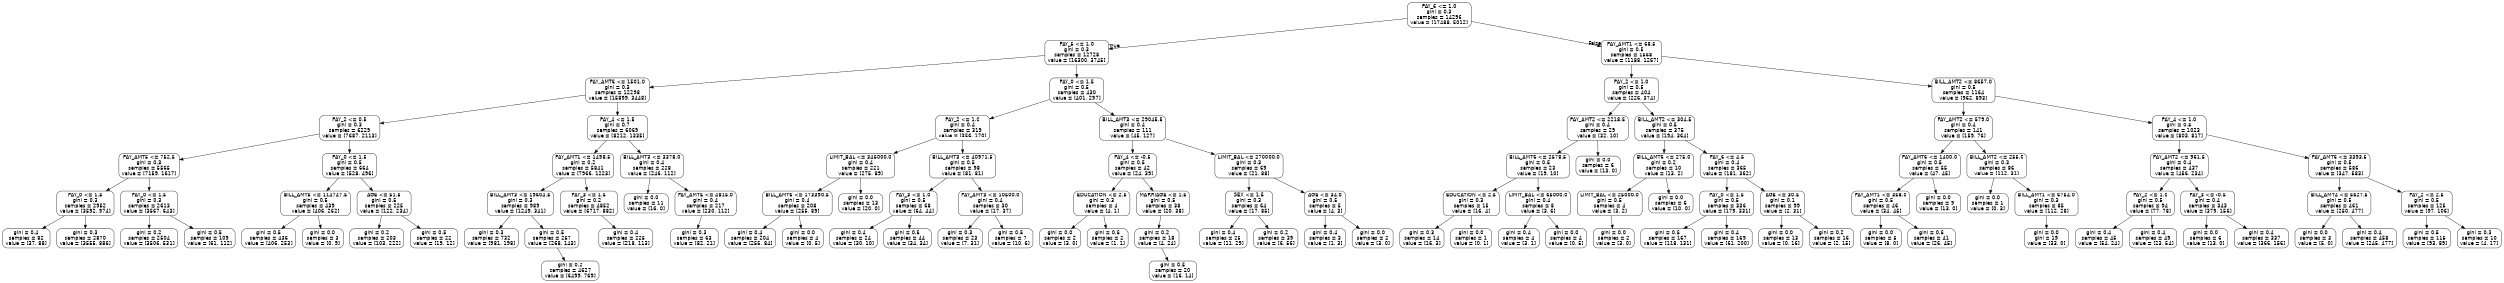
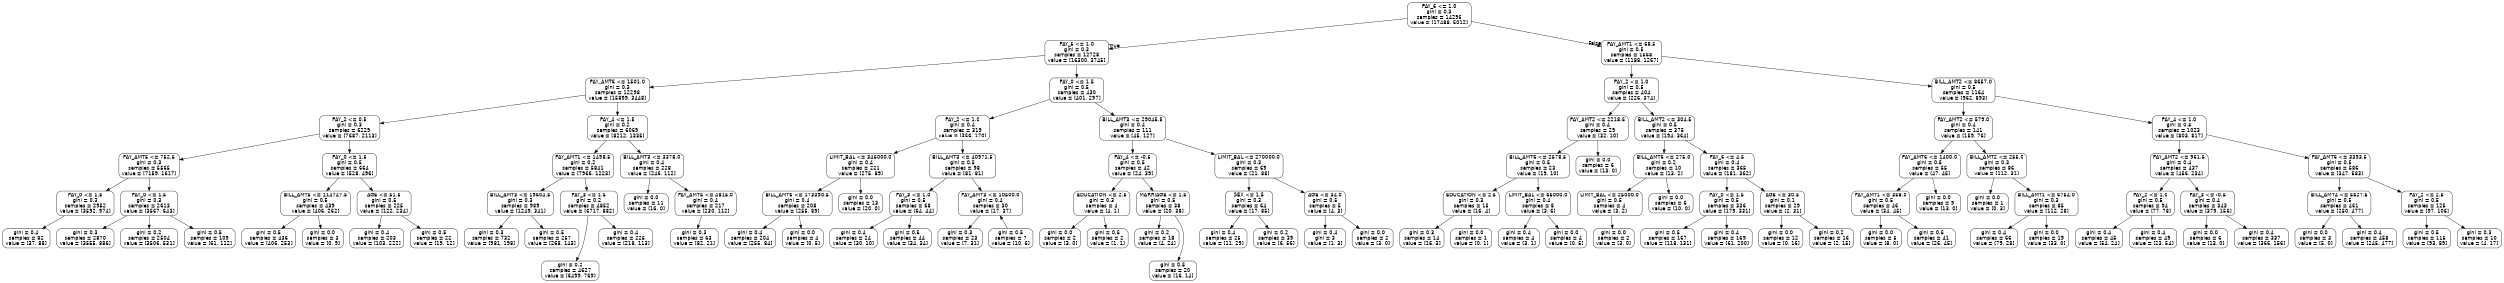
  digraph {
    node [color=black fontname=helvetica shape=box style=rounded]
    edge [fontname=helvetica]
    n1 [label="PAY_6 <= 1.0\ngini = 0.3\nsamples = 14296\nvalue = [17488, 5012]"]
    n2 [label="PAY_5 <= 1.0\ngini = 0.3\nsamples = 12728\nvalue = [16300, 3745]"]
    n3 [label="PAY_AMT1 <= 68.5\ngini = 0.5\nsamples = 1568\nvalue = [1188, 1267]"]
    n4 [label="PAY_AMT6 <= 1501.0\ngini = 0.3\nsamples = 12298\nvalue = [15899, 3448]"]
    n5 [label="PAY_0 <= 1.5\ngini = 0.5\nsamples = 430\nvalue = [401, 297]"]
    n6 [label="PAY_2 <= 1.0\ngini = 0.5\nsamples = 404\nvalue = [226, 374]"]
    n7 [label="BILL_AMT2 <= 8657.0\ngini = 0.5\nsamples = 1164\nvalue = [962, 893]"]
    n8 [label="PAY_2 <= 0.5\ngini = 0.3\nsamples = 6229\nvalue = [7687, 2113]"]
-   n9 [label="PAY_4 <= 1.5\ngini = 0.7\nsamples = 6069\nvalue = [8212, 1335]"]
+   n9 [label="PAY_4 <= 1.5\ngini = 0.2\nsamples = 6069\nvalue = [8212, 1335]"]
    n10 [label="PAY_2 <= 1.0\ngini = 0.4\nsamples = 319\nvalue = [356, 170]"]
    n11 [label="BILL_AMT3 <= 29045.5\ngini = 0.4\nsamples = 111\nvalue = [45, 127]"]
    n12 [label="PAY_AMT5 <= 752.5\ngini = 0.3\nsamples = 5565\nvalue = [7159, 1617]"]
    n13 [label="PAY_0 <= 1.5\ngini = 0.5\nsamples = 664\nvalue = [528, 496]"]
    n14 [label="PAY_AMT1 <= 1498.5\ngini = 0.2\nsamples = 5841\nvalue = [7966, 1223]"]
    n15 [label="BILL_AMT3 <= 3378.0\ngini = 0.4\nsamples = 228\nvalue = [246, 112]"]
    n16 [label="PAY_0 <= 1.5\ngini = 0.3\nsamples = 2952\nvalue = [3592, 974]"]
    n17 [label="PAY_0 <= 1.5\ngini = 0.3\nsamples = 2613\nvalue = [3567, 643]"]
    n18 [label="BILL_AMT5 <= 114747.5\ngini = 0.5\nsamples = 439\nvalue = [406, 262]"]
    n19 [label="AGE <= 51.5\ngini = 0.5\nsamples = 225\nvalue = [122, 234]"]
    n20 [label="gini = 0.3\nsamples = 2870\nvalue = [3555, 886]"]
    n21 [label="gini = 0.4\nsamples = 82\nvalue = [37, 88]"]
    n22 [label="gini = 0.2\nsamples = 2504\nvalue = [3506, 531]"]
    n23 [label="gini = 0.5\nsamples = 109\nvalue = [61, 112]"]
    n24 [label="gini = 0.5\nsamples = 436\nvalue = [406, 253]"]
    n25 [label="gini = 0.0\nsamples = 3\nvalue = [0, 9]"]
-   n26 [label="gini = 0.2\nsamples = 203\nvalue = [103, 222]"]
+   n26 [label="gini = 0.4\nsamples = 203\nvalue = [103, 222]"]
    n27 [label="gini = 0.5\nsamples = 22\nvalue = [19, 12]"]
    n28 [label="BILL_AMT3 <= 19604.5\ngini = 0.3\nsamples = 989\nvalue = [1249, 341]"]
    n29 [label="PAY_3 <= 1.5\ngini = 0.2\nsamples = 4852\nvalue = [6717, 882]"]
    n30 [label="gini = 0.0\nsamples = 11\nvalue = [16, 0]"]
    n31 [label="PAY_AMT5 <= 4815.0\ngini = 0.4\nsamples = 217\nvalue = [230, 112]"]
    n32 [label="gini = 0.3\nsamples = 732\nvalue = [981, 198]"]
    n33 [label="gini = 0.5\nsamples = 257\nvalue = [268, 143]"]
    n34 [label="gini = 0.2\nsamples = 4627\nvalue = [6499, 769]"]
    n35 [label="gini = 0.4\nsamples = 225\nvalue = [218, 113]"]
    n36 [label="gini = 0.3\nsamples = 63\nvalue = [82, 21]"]
    n37 [label="LIMIT_BAL <= 345000.0\ngini = 0.4\nsamples = 221\nvalue = [275, 89]"]
    n38 [label="BILL_AMT3 <= 40971.5\ngini = 0.5\nsamples = 98\nvalue = [81, 81]"]
    n39 [label="PAY_4 <= -0.5\ngini = 0.5\nsamples = 42\nvalue = [24, 39]"]
    n40 [label="LIMIT_BAL <= 270000.0\ngini = 0.3\nsamples = 69\nvalue = [21, 88]"]
    n41 [label="BILL_AMT6 <= 173390.5\ngini = 0.4\nsamples = 208\nvalue = [255, 89]"]
    n42 [label="gini = 0.0\nsamples = 13\nvalue = [20, 0]"]
    n43 [label="PAY_3 <= 1.0\ngini = 0.5\nsamples = 68\nvalue = [64, 44]"]
    n44 [label="PAY_AMT3 <= 10500.0\ngini = 0.4\nsamples = 30\nvalue = [17, 37]"]
    n45 [label="gini = 0.4\nsamples = 204\nvalue = [255, 84]"]
    n46 [label="gini = 0.0\nsamples = 4\nvalue = [0, 5]"]
    n47 [label="gini = 0.4\nsamples = 24\nvalue = [30, 10]"]
    n48 [label="gini = 0.5\nsamples = 44\nvalue = [34, 34]"]
    n49 [label="gini = 0.3\nsamples = 23\nvalue = [7, 31]"]
    n50 [label="gini = 0.5\nsamples = 7\nvalue = [10, 6]"]
    n51 [label="EDUCATION <= 2.5\ngini = 0.3\nsamples = 4\nvalue = [4, 1]"]
    n52 [label="MARRIAGE <= 1.5\ngini = 0.5\nsamples = 38\nvalue = [20, 38]"]
    n53 [label="SEX <= 1.5\ngini = 0.3\nsamples = 64\nvalue = [17, 85]"]
    n54 [label="AGE <= 34.0\ngini = 0.5\nsamples = 5\nvalue = [4, 3]"]
    n55 [label="gini = 0.0\nsamples = 2\nvalue = [3, 0]"]
    n56 [label="gini = 0.5\nsamples = 2\nvalue = [1, 1]"]
    n57 [label="gini = 0.2\nsamples = 18\nvalue = [4, 24]"]
    n58 [label="gini = 0.5\nsamples = 20\nvalue = [16, 14]"]
    n59 [label="gini = 0.4\nsamples = 25\nvalue = [11, 29]"]
    n60 [label="gini = 0.2\nsamples = 39\nvalue = [6, 56]"]
-   n61 [label="gini = 0.4\nsamples = 3\nvalue = [1, 3]"]
+   n61 [label="gini = 0.4\ngini = 3\nvalue = [1, 3]"]
    n62 [label="gini = 0.0\nsamples = 2\nvalue = [3, 0]"]
    n63 [label="PAY_AMT2 <= 2218.5\ngini = 0.4\nsamples = 29\nvalue = [32, 10]"]
    n64 [label="BILL_AMT2 <= 304.5\ngini = 0.5\nsamples = 375\nvalue = [194, 364]"]
    n65 [label="PAY_AMT2 <= 579.0\ngini = 0.4\nsamples = 141\nvalue = [159, 76]"]
    n66 [label="PAY_4 <= 1.0\ngini = 0.5\nsamples = 1023\nvalue = [803, 817]"]
    n67 [label="BILL_AMT6 <= 2578.5\ngini = 0.5\nsamples = 23\nvalue = [19, 10]"]
    n68 [label="gini = 0.0\nsamples = 6\nvalue = [13, 0]"]
    n69 [label="BILL_AMT6 <= 275.0\ngini = 0.2\nsamples = 10\nvalue = [13, 2]"]
    n70 [label="PAY_6 <= 4.5\ngini = 0.4\nsamples = 365\nvalue = [181, 362]"]
    n71 [label="EDUCATION <= 2.5\ngini = 0.3\nsamples = 15\nvalue = [16, 4]"]
    n72 [label="LIMIT_BAL <= 65000.0\ngini = 0.4\nsamples = 8\nvalue = [3, 6]"]
    n73 [label="gini = 0.3\nsamples = 14\nvalue = [16, 3]"]
    n74 [label="gini = 0.0\nsamples = 1\nvalue = [0, 1]"]
    n75 [label="gini = 0.4\nsamples = 4\nvalue = [3, 1]"]
    n76 [label="gini = 0.0\nsamples = 4\nvalue = [0, 5]"]
    n77 [label="LIMIT_BAL <= 25000.0\ngini = 0.5\nsamples = 4\nvalue = [3, 2]"]
    n78 [label="gini = 0.0\nsamples = 6\nvalue = [10, 0]"]
    n79 [label="PAY_0 <= 1.5\ngini = 0.5\nsamples = 336\nvalue = [179, 331]"]
-   n80 [label="AGE <= 30.5\ngini = 0.1\nsamples = 99\nvalue = [2, 31]"]
+   n80 [label="AGE <= 30.5\ngini = 0.1\nsamples = 29\nvalue = [2, 31]"]
    n81 [label="gini = 0.0\nsamples = 2\nvalue = [3, 0]"]
    n82 [label="gini = 0.5\nsamples = 167\nvalue = [118, 131]"]
    n83 [label="gini = 0.4\nsamples = 169\nvalue = [61, 200]"]
-   n84 [label="gini = 0.0\nsamples = 13\nvalue = [0, 16]"]
+   n84 [label="gini = 0.0\nsamples = 12\nvalue = [0, 16]"]
    n85 [label="gini = 0.2\nsamples = 16\nvalue = [2, 15]"]
    n86 [label="PAY_AMT6 <= 1400.0\ngini = 0.5\nsamples = 55\nvalue = [47, 45]"]
    n87 [label="BILL_AMT2 <= 255.0\ngini = 0.3\nsamples = 86\nvalue = [112, 31]"]
    n88 [label="PAY_AMT2 <= 961.5\ngini = 0.4\nsamples = 437\nvalue = [456, 234]"]
    n89 [label="PAY_AMT6 <= 3393.5\ngini = 0.5\nsamples = 586\nvalue = [347, 583]"]
    n90 [label="PAY_AMT1 <= 358.0\ngini = 0.5\nsamples = 46\nvalue = [34, 45]"]
    n91 [label="gini = 0.0\nsamples = 9\nvalue = [13, 0]"]
    n92 [label="gini = 0.0\nsamples = 1\nvalue = [0, 3]"]
    n93 [label="BILL_AMT1 <= 6754.0\ngini = 0.3\nsamples = 85\nvalue = [112, 28]"]
    n94 [label="gini = 0.0\nsamples = 5\nvalue = [8, 0]"]
    n95 [label="gini = 0.5\nsamples = 41\nvalue = [26, 45]"]
-   n97 [label="gini = 0.0\ngini = 19\nvalue = [33, 0]"]
+   n96 [label="gini = 0.4\nsamples = 66\nvalue = [79, 28]"]
+   n97 [label="gini = 0.0\nsamples = 19\nvalue = [33, 0]"]
    n98 [label="PAY_2 <= 1.0\ngini = 0.5\nsamples = 94\nvalue = [77, 78]"]
    n99 [label="PAY_3 <= -0.5\ngini = 0.4\nsamples = 343\nvalue = [379, 156]"]
    n100 [label="BILL_AMT4 <= 5627.5\ngini = 0.5\nsamples = 461\nvalue = [250, 477]"]
    n101 [label="PAY_2 <= 2.5\ngini = 0.5\nsamples = 125\nvalue = [97, 106]"]
    n102 [label="gini = 0.4\nsamples = 45\nvalue = [54, 24]"]
    n103 [label="gini = 0.4\nsamples = 49\nvalue = [23, 54]"]
    n104 [label="gini = 0.0\nsamples = 6\nvalue = [13, 0]"]
    n105 [label="gini = 0.4\nsamples = 337\nvalue = [366, 156]"]
    n106 [label="gini = 0.0\nsamples = 3\nvalue = [5, 0]"]
    n107 [label="gini = 0.4\nsamples = 458\nvalue = [245, 477]"]
    n108 [label="gini = 0.5\nsamples = 115\nvalue = [93, 89]"]
    n109 [label="gini = 0.3\nsamples = 10\nvalue = [4, 17]"]
    n1 -> n2 [headlabel=True labelangle=45 labeldistance=2.5]
    n1 -> n3 [headlabel=False labelangle=-45 labeldistance=2.5]
    n2 -> n4
    n2 -> n5
    n3 -> n6
    n3 -> n7
    n4 -> n8
    n4 -> n9
    n5 -> n10
    n5 -> n11
    n6 -> n63
    n6 -> n64
    n7 -> n65
    n7 -> n66
    n8 -> n12
    n8 -> n13
    n9 -> n14
    n9 -> n15
    n10 -> n37
    n10 -> n38
    n11 -> n39
    n11 -> n40
    n12 -> n16
    n12 -> n17
    n13 -> n18
    n13 -> n19
    n14 -> n28
    n14 -> n29
    n15 -> n30
    n15 -> n31
-   n16 -> n20
+   n17 -> n20
    n16 -> n21
    n17 -> n22
    n17 -> n23
    n18 -> n24
    n18 -> n25
    n19 -> n26
    n19 -> n27
    n28 -> n32
    n28 -> n33
-   n33 -> n34
+   n29 -> n34
    n29 -> n35
    n31 -> n36
    n37 -> n41
    n37 -> n42
    n38 -> n43
    n38 -> n44
    n39 -> n51
    n39 -> n52
    n40 -> n53
    n40 -> n54
    n41 -> n45
    n41 -> n46
    n43 -> n47
    n43 -> n48
    n44 -> n49
-   n44 -> n50
+   n50 -> n44
    n51 -> n55
    n51 -> n56
    n52 -> n57
-   n57 -> n58
+   n52 -> n58
    n53 -> n59
    n53 -> n60
    n54 -> n61
    n54 -> n62
    n63 -> n67
    n63 -> n68
    n64 -> n69
    n64 -> n70
    n65 -> n86
    n65 -> n87
    n66 -> n88
    n66 -> n89
    n67 -> n71
    n67 -> n72
    n69 -> n77
    n69 -> n78
    n70 -> n79
    n70 -> n80
    n71 -> n73
    n71 -> n74
    n72 -> n75
    n72 -> n76
    n77 -> n81
    n79 -> n82
    n79 -> n83
    n80 -> n84
    n80 -> n85
    n86 -> n90
    n86 -> n91
    n87 -> n92
    n87 -> n93
    n88 -> n98
    n88 -> n99
    n89 -> n100
    n89 -> n101
    n90 -> n94
    n90 -> n95
+   n93 -> n96
    n93 -> n97
    n98 -> n102
    n98 -> n103
    n99 -> n104
    n99 -> n105
    n100 -> n106
    n100 -> n107
    n101 -> n108
    n101 -> n109
  }
